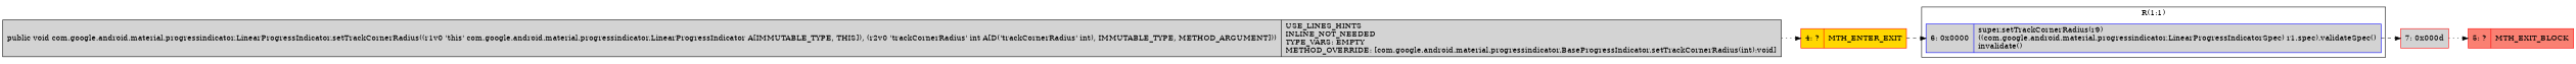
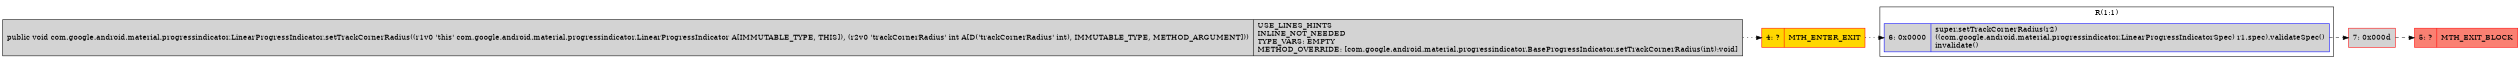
  digraph {
    rankdir=LR
    node [color=red fillcolor=lightgrey shape=record style=filled]
    edge [style=dashed]
-   n1 [color=blue label="{6\:\ 0x0000|super.setTrackCornerRadius(r9)\l((com.google.android.material.progressindicator.LinearProgressIndicatorSpec) r1.spec).validateSpec()\linvalidate()\l}"]
+   n1 [color=blue label="{6\:\ 0x0000|super.setTrackCornerRadius(r2)\l((com.google.android.material.progressindicator.LinearProgressIndicatorSpec) r1.spec).validateSpec()\linvalidate()\l}"]
    n2 [label="{7\:\ 0x000d}"]
    n3 [fillcolor=salmon label="{5\:\ ?|MTH_EXIT_BLOCK\l}"]
    n4 [fillcolor=gold label="{4\:\ ?|MTH_ENTER_EXIT\l}"]
    n5 [label="{public void com.google.android.material.progressindicator.LinearProgressIndicator.setTrackCornerRadius((r1v0 'this' com.google.android.material.progressindicator.LinearProgressIndicator A[IMMUTABLE_TYPE, THIS]), (r2v0 'trackCornerRadius' int A[D('trackCornerRadius' int), IMMUTABLE_TYPE, METHOD_ARGUMENT]))  | USE_LINES_HINTS\lINLINE_NOT_NEEDED\lTYPE_VARS: EMPTY\lMETHOD_OVERRIDE: [com.google.android.material.progressindicator.BaseProgressIndicator.setTrackCornerRadius(int):void]\l}" color=""]
    subgraph cluster_1 {
      label="R(1:1)"
      n1
    }
    n1 -> n2
-   n2 -> n3 [style=dotted]
-   n4 -> n1
+   n2 -> n3
+   n4 -> n1 [style=dotted]
    n5 -> n4 [style=dotted]
  }
